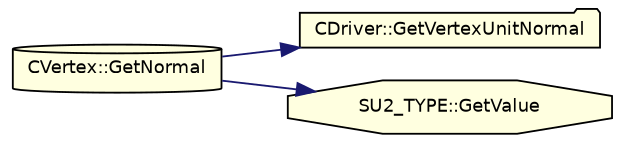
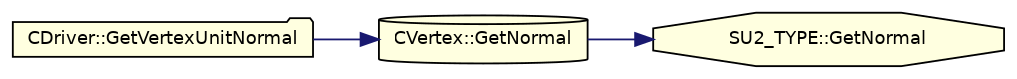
  digraph {
    rankdir=LR
    node [color=black fillcolor=lightyellow fontname=Helvetica fontsize=10 style=filled]
    edge [color=midnightblue fontname=Helvetica fontsize=10 labelfontname=Helvetica labelfontsize=10 style=solid]
    n1 [fontcolor=black height=0.2 label="CDriver::GetVertexUnitNormal" shape=folder width=0.4]
    n2 [height=0.2 label="CVertex::GetNormal" shape=cylinder width=0.4]
-   n3 [height=0.2 label="SU2_TYPE::GetValue" shape=octagon width=0.4]
-   n2 -> n1
+   n3 [height=0.2 label="SU2_TYPE::GetNormal" shape=octagon width=0.4]
+   n1 -> n2
    n2 -> n3
  }
